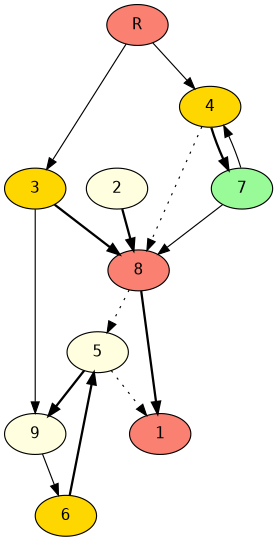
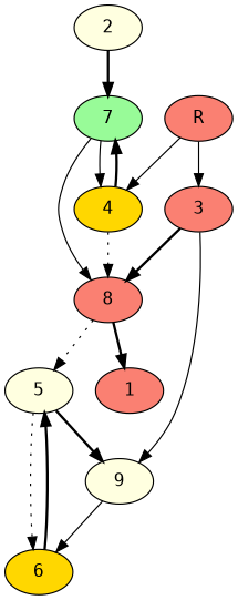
  digraph {
    fontname="DejaVu Sans Mono"
    node [fillcolor=salmon fontname="DejaVu Sans Mono" style=filled]
    edge [fontname="DejaVu Sans Mono" style=bold]
    2 [fillcolor=lightyellow]
    8
    5 [fillcolor=lightyellow]
    1
-   3 [fillcolor=gold]
+   3
    9 [fillcolor=lightyellow]
    6 [fillcolor=gold]
    4 [fillcolor=gold]
    7 [fillcolor=palegreen]
    R
-   2 -> 8
+   2 -> 7
    8 -> 5 [style=dotted]
    8 -> 1
    5 -> 9
-   5 -> 1 [style=dotted]
+   5 -> 6 [style=dotted]
    3 -> 8
    3 -> 9 [style=solid]
    9 -> 6 [style=solid]
    6 -> 5
    4 -> 8 [style=dotted]
    4 -> 7
    7 -> 8 [style=solid]
    7 -> 4 [style=solid]
    R -> 3 [style=solid]
    R -> 4 [style=solid]
  }
